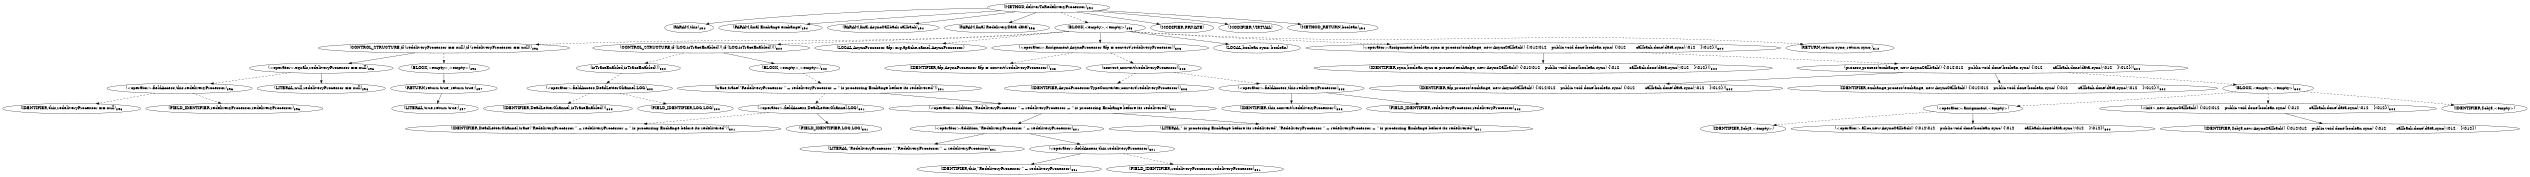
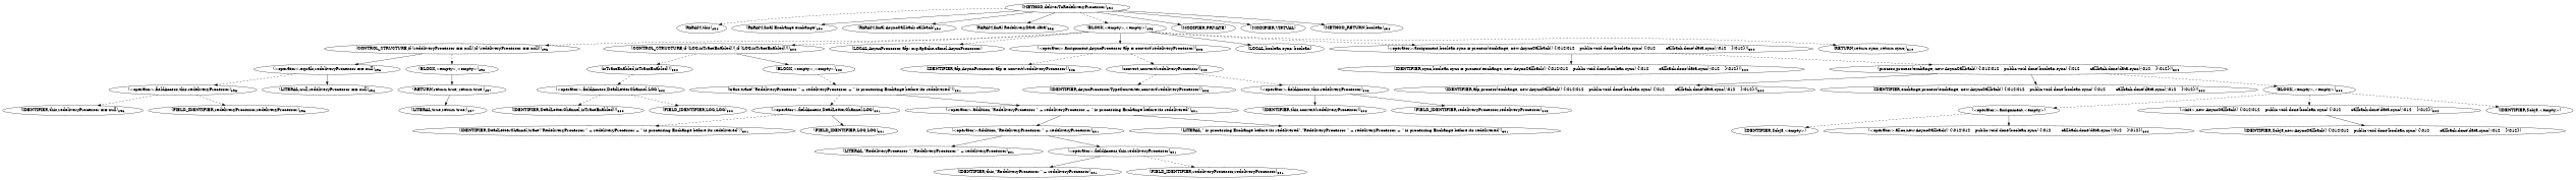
  digraph {
    edge [style=dashed]
    n1 [label=<(METHOD,deliverToRedeliveryProcessor)<SUB>294</SUB>>]
    n2 [label=<(PARAM,this)<SUB>294</SUB>>]
    n3 [label=<(PARAM,final Exchange exchange)<SUB>294</SUB>>]
    n4 [label=<(PARAM,final AsyncCallback callback)<SUB>294</SUB>>]
    n5 [label=<(PARAM,final RedeliveryData data)<SUB>995</SUB>>]
    n6 [label=<(BLOCK,&lt;empty&gt;,&lt;empty&gt;)<SUB>295</SUB>>]
    n7 [label=<(MODIFIER,PRIVATE)>]
    n8 [label=<(MODIFIER,VIRTUAL)>]
    n9 [label=<(METHOD_RETURN,boolean)<SUB>294</SUB>>]
    n10 [label=<(CONTROL_STRUCTURE,if (redeliveryProcessor == null),if (redeliveryProcessor == null))<SUB>296</SUB>>]
    n11 [label=<(CONTROL_STRUCTURE,if (LOG.isTraceEnabled()),if (LOG.isTraceEnabled()))<SUB>300</SUB>>]
    n12 [label=<(LOCAL,AsyncProcessor afp: org.apache.camel.AsyncProcessor)>]
    n13 [label=<(&lt;operator&gt;.assignment,AsyncProcessor afp = convert(redeliveryProcessor))<SUB>303</SUB>>]
    n14 [label=<(LOCAL,boolean sync: boolean)>]
    n15 [label=<(&lt;operator&gt;.assignment,boolean sync = process(exchange, new AsyncCallback() {\012\012    public void done(boolean sync) {\012        callback.done(data.sync);\012    }\012}))<SUB>304</SUB>>]
    n16 [label=<(RETURN,return sync;,return sync;)<SUB>310</SUB>>]
    n17 [label=<(&lt;operator&gt;.equals,redeliveryProcessor == null)<SUB>296</SUB>>]
    n18 [label=<(BLOCK,&lt;empty&gt;,&lt;empty&gt;)<SUB>296</SUB>>]
    n19 [label=<(isTraceEnabled,isTraceEnabled())<SUB>300</SUB>>]
    n20 [label=<(BLOCK,&lt;empty&gt;,&lt;empty&gt;)<SUB>300</SUB>>]
    n21 [label=<(IDENTIFIER,afp,AsyncProcessor afp = convert(redeliveryProcessor))<SUB>303</SUB>>]
    n22 [label=<(convert,convert(redeliveryProcessor))<SUB>303</SUB>>]
    n23 [label=<(IDENTIFIER,sync,boolean sync = process(exchange, new AsyncCallback() {\012\012    public void done(boolean sync) {\012        callback.done(data.sync);\012    }\012}))<SUB>304</SUB>>]
    n24 [label=<(process,process(exchange, new AsyncCallback() {\012\012    public void done(boolean sync) {\012        callback.done(data.sync);\012    }\012}))<SUB>304</SUB>>]
    n25 [label=<(&lt;operator&gt;.fieldAccess,this.redeliveryProcessor)<SUB>296</SUB>>]
    n26 [label=<(LITERAL,null,redeliveryProcessor == null)<SUB>296</SUB>>]
    n27 [label=<(RETURN,return true;,return true;)<SUB>297</SUB>>]
    n28 [label=<(IDENTIFIER,this,redeliveryProcessor == null)<SUB>296</SUB>>]
    n29 [label=<(FIELD_IDENTIFIER,redeliveryProcessor,redeliveryProcessor)<SUB>296</SUB>>]
    n30 [label=<(LITERAL,true,return true;)<SUB>297</SUB>>]
    n31 [label=<(&lt;operator&gt;.fieldAccess,DeadLetterChannel.LOG)<SUB>300</SUB>>]
    n32 [label=<(trace,trace(&quot;RedeliveryProcessor &quot; + redeliveryProcessor + &quot; is processing Exchange before its redelivered&quot;))<SUB>301</SUB>>]
    n33 [label=<(IDENTIFIER,DeadLetterChannel,isTraceEnabled())<SUB>300</SUB>>]
    n34 [label=<(FIELD_IDENTIFIER,LOG,LOG)<SUB>300</SUB>>]
    n35 [label=<(&lt;operator&gt;.fieldAccess,DeadLetterChannel.LOG)<SUB>301</SUB>>]
    n36 [label=<(&lt;operator&gt;.addition,&quot;RedeliveryProcessor &quot; + redeliveryProcessor + &quot; is processing Exchange before its redelivered&quot;)<SUB>301</SUB>>]
    n37 [label=<(IDENTIFIER,DeadLetterChannel,trace(&quot;RedeliveryProcessor &quot; + redeliveryProcessor + &quot; is processing Exchange before its redelivered&quot;))<SUB>301</SUB>>]
    n38 [label=<(FIELD_IDENTIFIER,LOG,LOG)<SUB>301</SUB>>]
    n39 [label=<(&lt;operator&gt;.addition,&quot;RedeliveryProcessor &quot; + redeliveryProcessor)<SUB>301</SUB>>]
    n40 [label=<(LITERAL,&quot; is processing Exchange before its redelivered&quot;,&quot;RedeliveryProcessor &quot; + redeliveryProcessor + &quot; is processing Exchange before its redelivered&quot;)<SUB>301</SUB>>]
    n41 [label=<(LITERAL,&quot;RedeliveryProcessor &quot;,&quot;RedeliveryProcessor &quot; + redeliveryProcessor)<SUB>301</SUB>>]
    n42 [label=<(&lt;operator&gt;.fieldAccess,this.redeliveryProcessor)<SUB>301</SUB>>]
    n43 [label=<(IDENTIFIER,this,&quot;RedeliveryProcessor &quot; + redeliveryProcessor)<SUB>301</SUB>>]
    n44 [label=<(FIELD_IDENTIFIER,redeliveryProcessor,redeliveryProcessor)<SUB>301</SUB>>]
    n45 [label=<(IDENTIFIER,AsyncProcessorTypeConverter,convert(redeliveryProcessor))<SUB>303</SUB>>]
    n46 [label=<(&lt;operator&gt;.fieldAccess,this.redeliveryProcessor)<SUB>303</SUB>>]
    n47 [label=<(IDENTIFIER,this,convert(redeliveryProcessor))<SUB>303</SUB>>]
    n48 [label=<(FIELD_IDENTIFIER,redeliveryProcessor,redeliveryProcessor)<SUB>303</SUB>>]
    n49 [label=<(IDENTIFIER,afp,process(exchange, new AsyncCallback() {\012\012    public void done(boolean sync) {\012        callback.done(data.sync);\012    }\012}))<SUB>304</SUB>>]
    n50 [label=<(IDENTIFIER,exchange,process(exchange, new AsyncCallback() {\012\012    public void done(boolean sync) {\012        callback.done(data.sync);\012    }\012}))<SUB>304</SUB>>]
    n51 [label=<(BLOCK,&lt;empty&gt;,&lt;empty&gt;)<SUB>304</SUB>>]
    n52 [label=<(&lt;operator&gt;.assignment,&lt;empty&gt;)>]
    n53 [label=<(&lt;init&gt;,new AsyncCallback() {\012\012    public void done(boolean sync) {\012        callback.done(data.sync);\012    }\012})<SUB>304</SUB>>]
    n54 [label=<(IDENTIFIER,$obj8,&lt;empty&gt;)>]
    n55 [label=<(IDENTIFIER,$obj8,&lt;empty&gt;)>]
    n56 [label=<(&lt;operator&gt;.alloc,new AsyncCallback() {\012\012    public void done(boolean sync) {\012        callback.done(data.sync);\012    }\012})<SUB>304</SUB>>]
    n57 [label=<(IDENTIFIER,$obj8,new AsyncCallback() {\012\012    public void done(boolean sync) {\012        callback.done(data.sync);\012    }\012})>]
-   n1 -> n2 [style=solid]
+   n1 -> n2
    n1 -> n3 [style=solid]
    n1 -> n4 [style=solid]
    n1 -> n5 [style=solid]
    n1 -> n6
    n1 -> n7 [style=solid]
    n1 -> n8 [style=solid]
    n1 -> n9 [style=solid]
    n6 -> n10
    n6 -> n11
    n6 -> n12
    n6 -> n13 [style=solid]
    n6 -> n14 [style=solid]
    n6 -> n15
    n6 -> n16
    n10 -> n17 [style=solid]
    n10 -> n18
    n11 -> n19
    n11 -> n20 [style=solid]
    n13 -> n21
    n13 -> n22
    n15 -> n23 [style=solid]
    n15 -> n24
    n17 -> n25
    n17 -> n26 [style=solid]
    n18 -> n27 [style=solid]
    n19 -> n31
    n20 -> n32
    n22 -> n45
    n22 -> n46
    n24 -> n49 [style=solid]
    n24 -> n50 [style=solid]
    n24 -> n51
    n25 -> n28
    n25 -> n29
    n27 -> n30 [style=solid]
    n31 -> n33
    n31 -> n34
    n32 -> n35
    n32 -> n36 [style=solid]
    n35 -> n37
    n35 -> n38 [style=solid]
    n36 -> n39 [style=solid]
    n36 -> n40 [style=solid]
    n39 -> n41 [style=solid]
    n39 -> n42 [style=solid]
    n42 -> n43 [style=solid]
    n42 -> n44
    n46 -> n47 [style=solid]
    n46 -> n48 [style=solid]
    n51 -> n52
    n51 -> n53
    n51 -> n54
    n52 -> n55
    n52 -> n56 [style=solid]
    n53 -> n57 [style=solid]
  }
